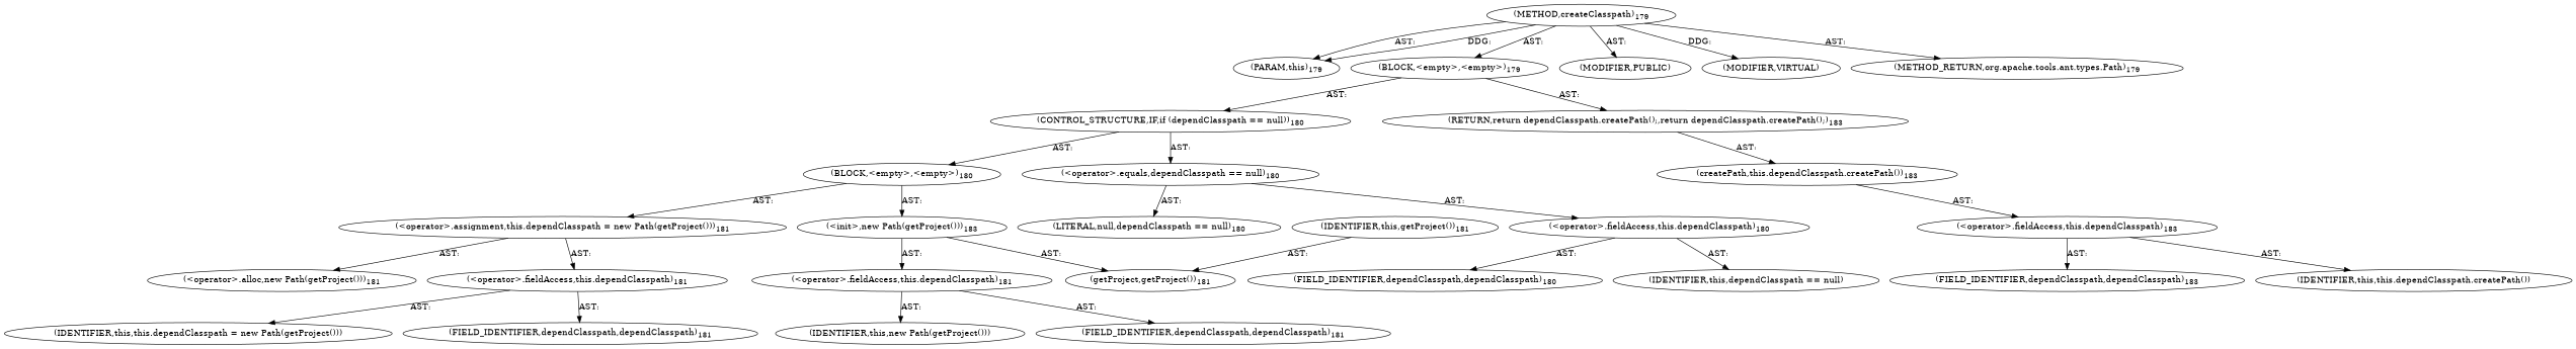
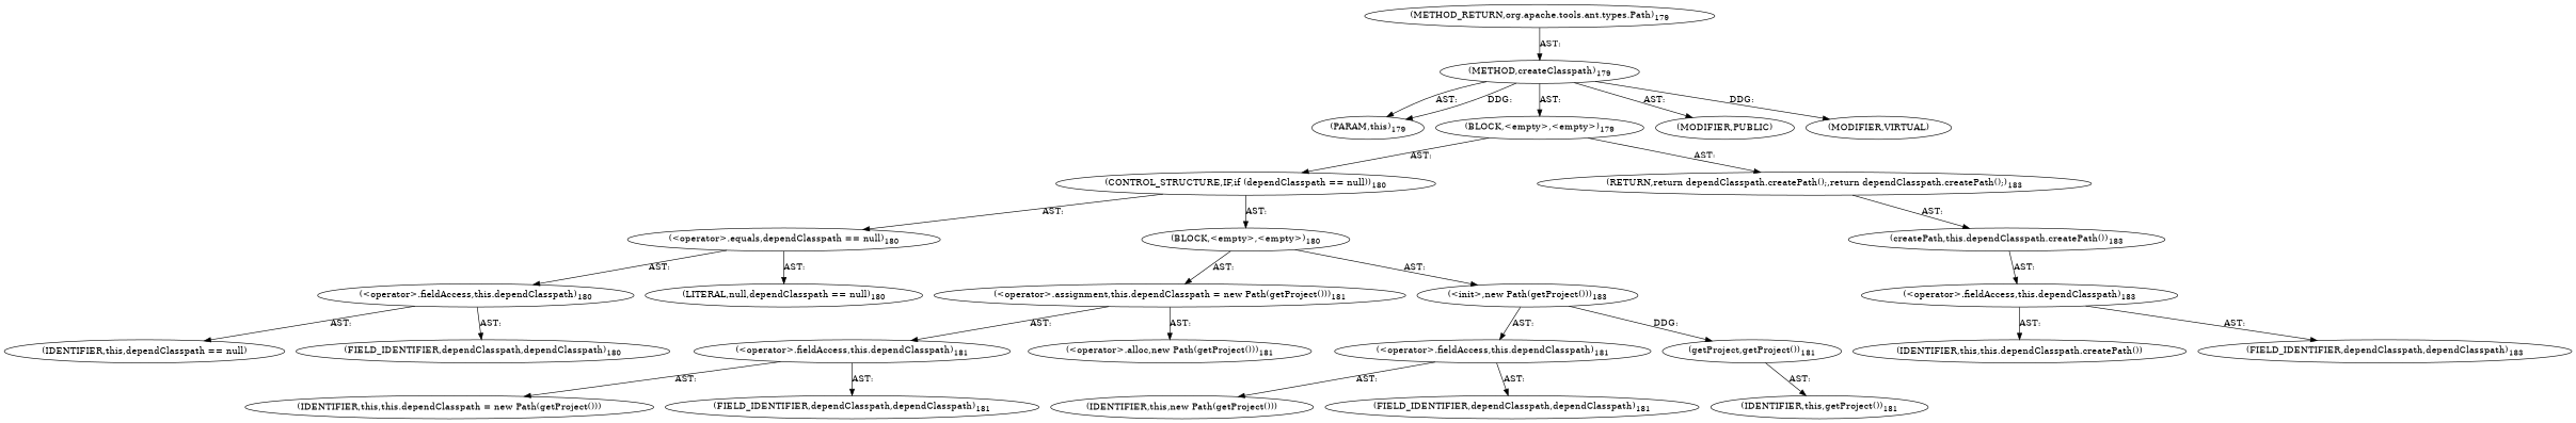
  digraph {
    n1 [label=<(METHOD,createClasspath)<SUB>179</SUB>>]
    n2 [label=<(PARAM,this)<SUB>179</SUB>>]
    n3 [label=<(BLOCK,&lt;empty&gt;,&lt;empty&gt;)<SUB>179</SUB>>]
    n4 [label=<(MODIFIER,PUBLIC)>]
    n5 [label=<(MODIFIER,VIRTUAL)>]
    n6 [label=<(METHOD_RETURN,org.apache.tools.ant.types.Path)<SUB>179</SUB>>]
    n7 [label=<(CONTROL_STRUCTURE,IF,if (dependClasspath == null))<SUB>180</SUB>>]
    n8 [label=<(RETURN,return dependClasspath.createPath();,return dependClasspath.createPath();)<SUB>183</SUB>>]
    n9 [label=<(&lt;operator&gt;.equals,dependClasspath == null)<SUB>180</SUB>>]
    n10 [label=<(BLOCK,&lt;empty&gt;,&lt;empty&gt;)<SUB>180</SUB>>]
    n11 [label=<(createPath,this.dependClasspath.createPath())<SUB>183</SUB>>]
    n12 [label=<(&lt;operator&gt;.fieldAccess,this.dependClasspath)<SUB>180</SUB>>]
    n13 [label=<(LITERAL,null,dependClasspath == null)<SUB>180</SUB>>]
    n14 [label=<(&lt;operator&gt;.assignment,this.dependClasspath = new Path(getProject()))<SUB>181</SUB>>]
    n15 [label=<(&lt;init&gt;,new Path(getProject()))<SUB>183</SUB>>]
    n16 [label=<(IDENTIFIER,this,dependClasspath == null)>]
    n17 [label=<(FIELD_IDENTIFIER,dependClasspath,dependClasspath)<SUB>180</SUB>>]
    n18 [label=<(&lt;operator&gt;.fieldAccess,this.dependClasspath)<SUB>181</SUB>>]
    n19 [label=<(&lt;operator&gt;.alloc,new Path(getProject()))<SUB>181</SUB>>]
    n20 [label=<(&lt;operator&gt;.fieldAccess,this.dependClasspath)<SUB>181</SUB>>]
    n21 [label=<(getProject,getProject())<SUB>181</SUB>>]
    n22 [label=<(IDENTIFIER,this,this.dependClasspath = new Path(getProject()))>]
    n23 [label=<(FIELD_IDENTIFIER,dependClasspath,dependClasspath)<SUB>181</SUB>>]
    n24 [label=<(IDENTIFIER,this,new Path(getProject()))>]
    n25 [label=<(FIELD_IDENTIFIER,dependClasspath,dependClasspath)<SUB>181</SUB>>]
    n26 [label=<(IDENTIFIER,this,getProject())<SUB>181</SUB>>]
    n27 [label=<(&lt;operator&gt;.fieldAccess,this.dependClasspath)<SUB>183</SUB>>]
    n28 [label=<(IDENTIFIER,this,this.dependClasspath.createPath())>]
    n29 [label=<(FIELD_IDENTIFIER,dependClasspath,dependClasspath)<SUB>183</SUB>>]
    n1 -> n2 [label="AST: "]
    n1 -> n2 [label="DDG: "]
    n1 -> n3 [label="AST: "]
    n1 -> n4 [label="AST: "]
    n1 -> n5 [label="DDG: "]
-   n1 -> n6 [label="AST: "]
+   n6 -> n1 [label="AST: "]
    n3 -> n7 [label="AST: "]
    n3 -> n8 [label="AST: "]
    n7 -> n9 [label="AST: "]
    n7 -> n10 [label="AST: "]
    n8 -> n11 [label="AST: "]
    n9 -> n12 [label="AST: "]
    n9 -> n13 [label="AST: "]
    n10 -> n14 [label="AST: "]
    n10 -> n15 [label="AST: "]
    n11 -> n27 [label="AST: "]
    n12 -> n16 [label="AST: "]
    n12 -> n17 [label="AST: "]
    n14 -> n18 [label="AST: "]
    n14 -> n19 [label="AST: "]
    n15 -> n20 [label="AST: "]
-   n15 -> n21 [label="AST: "]
+   n15 -> n21 [label="DDG: "]
    n18 -> n22 [label="AST: "]
    n18 -> n23 [label="AST: "]
    n20 -> n24 [label="AST: "]
    n20 -> n25 [label="AST: "]
-   n26 -> n21 [label="AST: "]
+   n21 -> n26 [label="AST: "]
    n27 -> n28 [label="AST: "]
    n27 -> n29 [label="AST: "]
  }
